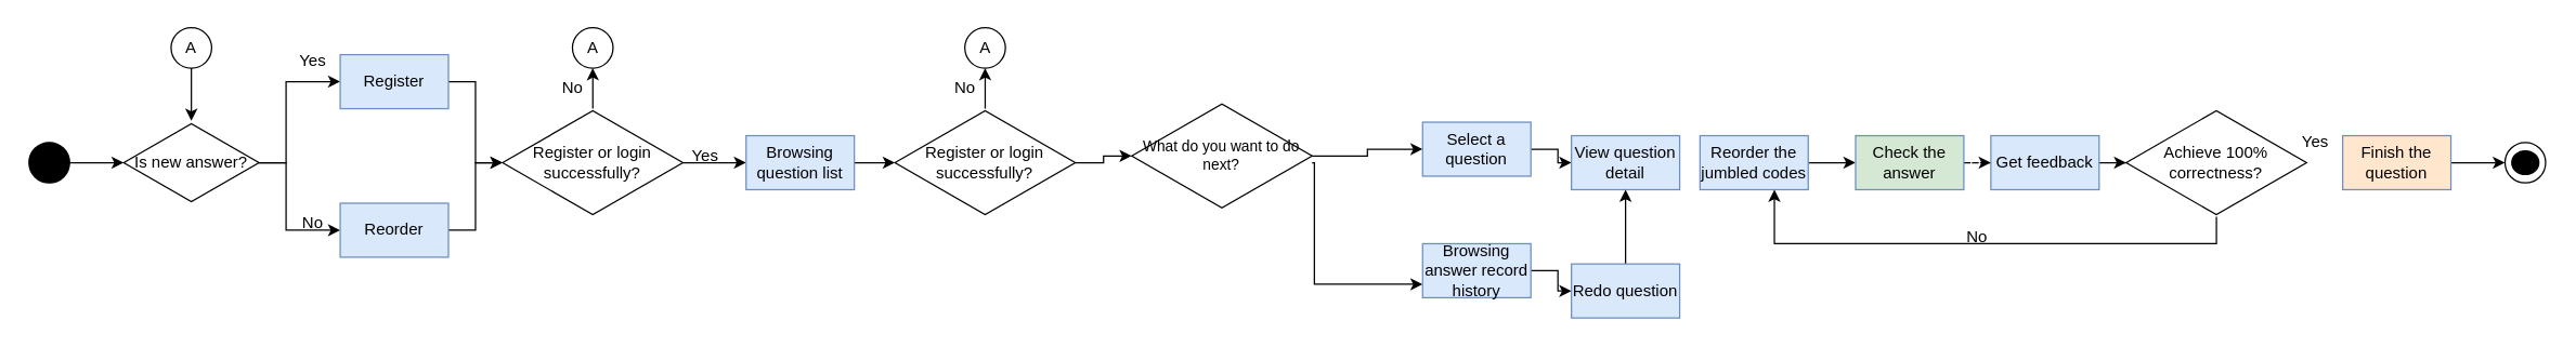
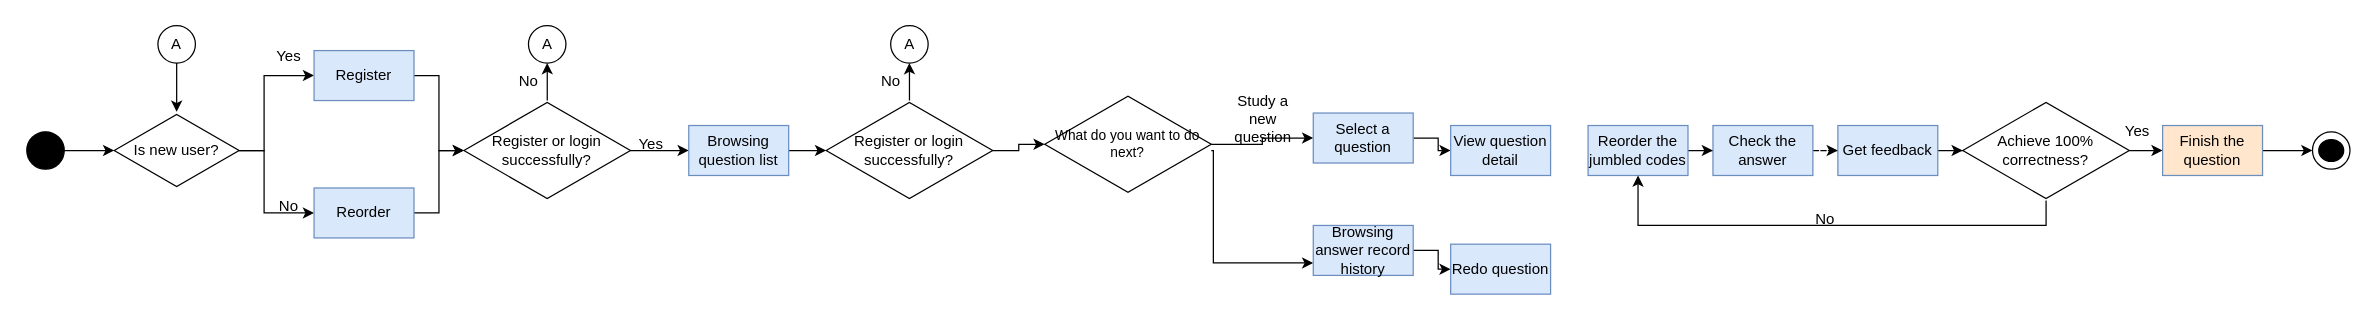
  <mxCell id="0" />
  <mxCell id="1" parent="0" />
  <mxCell id="2" style="edgeStyle=orthogonalEdgeStyle;rounded=0;orthogonalLoop=1;jettySize=auto;html=1;" parent="1" source="3" target="6" edge="1"><mxGeometry relative="1" as="geometry" /></mxCell>
  <mxCell id="3" value="" style="ellipse;whiteSpace=wrap;html=1;fillColor=#000000;" parent="1" vertex="1"><mxGeometry x="20" y="105" width="30" height="30" as="geometry" /></mxCell>
  <mxCell id="4" style="edgeStyle=orthogonalEdgeStyle;rounded=0;orthogonalLoop=1;jettySize=auto;html=1;" parent="1" source="6" target="10" edge="1"><mxGeometry relative="1" as="geometry"><Array as="points"><mxPoint x="210" y="120" /><mxPoint x="210" y="170" /></Array></mxGeometry></mxCell>
  <mxCell id="5" style="edgeStyle=orthogonalEdgeStyle;rounded=0;orthogonalLoop=1;jettySize=auto;html=1;" parent="1" source="6" target="8" edge="1"><mxGeometry relative="1" as="geometry"><Array as="points"><mxPoint x="210" y="120" /><mxPoint x="210" y="60" /></Array></mxGeometry></mxCell>
- <mxCell id="6" value="Is new answer?" style="html=1;whiteSpace=wrap;aspect=fixed;shape=isoRectangle;fillColor=#FFFFFF;" parent="1" vertex="1"><mxGeometry x="90" y="90" width="100" height="60" as="geometry" /></mxCell>
+ <mxCell id="6" value="Is new user?" style="html=1;whiteSpace=wrap;aspect=fixed;shape=isoRectangle;fillColor=#FFFFFF;" parent="1" vertex="1"><mxGeometry x="90" y="90" width="100" height="60" as="geometry" /></mxCell>
  <mxCell id="7" style="edgeStyle=orthogonalEdgeStyle;rounded=0;orthogonalLoop=1;jettySize=auto;html=1;" parent="1" source="8" target="15" edge="1"><mxGeometry relative="1" as="geometry" /></mxCell>
  <mxCell id="8" value="Register" style="rounded=0;whiteSpace=wrap;html=1;fillColor=#dae8fc;strokeColor=#6c8ebf;" parent="1" vertex="1"><mxGeometry x="250" y="40" width="80" height="40" as="geometry" /></mxCell>
  <mxCell id="9" style="edgeStyle=orthogonalEdgeStyle;rounded=0;orthogonalLoop=1;jettySize=auto;html=1;" parent="1" source="10" target="15" edge="1"><mxGeometry relative="1" as="geometry" /></mxCell>
  <mxCell id="10" value="Reorder" style="rounded=0;whiteSpace=wrap;html=1;fillColor=#dae8fc;strokeColor=#6c8ebf;" parent="1" vertex="1"><mxGeometry x="250" y="150" width="80" height="40" as="geometry" /></mxCell>
  <mxCell id="11" value="No" style="text;html=1;strokeColor=none;fillColor=none;align=center;verticalAlign=middle;whiteSpace=wrap;rounded=0;" parent="1" vertex="1"><mxGeometry x="200" y="150" width="60" height="30" as="geometry" /></mxCell>
  <mxCell id="12" value="Yes" style="text;html=1;strokeColor=none;fillColor=none;align=center;verticalAlign=middle;whiteSpace=wrap;rounded=0;" parent="1" vertex="1"><mxGeometry x="200" y="30" width="60" height="30" as="geometry" /></mxCell>
  <mxCell id="13" style="edgeStyle=orthogonalEdgeStyle;rounded=0;orthogonalLoop=1;jettySize=auto;html=1;" parent="1" source="15" target="17" edge="1"><mxGeometry relative="1" as="geometry" /></mxCell>
  <mxCell id="14" style="edgeStyle=orthogonalEdgeStyle;rounded=0;orthogonalLoop=1;jettySize=auto;html=1;" parent="1" source="15" target="22" edge="1"><mxGeometry relative="1" as="geometry" /></mxCell>
  <mxCell id="15" value="Register or login successfully?" style="html=1;whiteSpace=wrap;aspect=fixed;shape=isoRectangle;fillColor=#FFFFFF;" parent="1" vertex="1"><mxGeometry x="370" y="80" width="133.33" height="80" as="geometry" /></mxCell>
  <mxCell id="16" value="" style="edgeStyle=orthogonalEdgeStyle;rounded=0;orthogonalLoop=1;jettySize=auto;html=1;" parent="1" source="17" target="21" edge="1"><mxGeometry relative="1" as="geometry" /></mxCell>
  <mxCell id="17" value="Browsing question list" style="rounded=0;whiteSpace=wrap;html=1;fillColor=#dae8fc;strokeColor=#6c8ebf;" parent="1" vertex="1"><mxGeometry x="550" y="100" width="80" height="40" as="geometry" /></mxCell>
  <mxCell id="18" value="Yes" style="text;html=1;strokeColor=none;fillColor=none;align=center;verticalAlign=middle;whiteSpace=wrap;rounded=0;" parent="1" vertex="1"><mxGeometry x="490" y="100" width="60" height="30" as="geometry" /></mxCell>
  <mxCell id="19" style="edgeStyle=orthogonalEdgeStyle;rounded=0;orthogonalLoop=1;jettySize=auto;html=1;entryX=0.5;entryY=1;entryDx=0;entryDy=0;" parent="1" source="21" target="25" edge="1"><mxGeometry relative="1" as="geometry" /></mxCell>
  <mxCell id="20" style="edgeStyle=orthogonalEdgeStyle;rounded=0;orthogonalLoop=1;jettySize=auto;html=1;fontSize=11;" parent="1" source="21" target="30" edge="1"><mxGeometry relative="1" as="geometry" /></mxCell>
  <mxCell id="21" value="Register or login successfully?" style="html=1;whiteSpace=wrap;aspect=fixed;shape=isoRectangle;fillColor=#FFFFFF;" parent="1" vertex="1"><mxGeometry x="660" y="80" width="133.33" height="80" as="geometry" /></mxCell>
  <mxCell id="22" value="A" style="ellipse;whiteSpace=wrap;html=1;aspect=fixed;fillColor=#FFFFFF;" parent="1" vertex="1"><mxGeometry x="421.66" y="20" width="30" height="30" as="geometry" /></mxCell>
  <mxCell id="23" style="edgeStyle=orthogonalEdgeStyle;rounded=0;orthogonalLoop=1;jettySize=auto;html=1;entryX=0.5;entryY=-0.017;entryDx=0;entryDy=0;entryPerimeter=0;" parent="1" source="24" target="6" edge="1"><mxGeometry relative="1" as="geometry" /></mxCell>
  <mxCell id="24" value="A" style="ellipse;whiteSpace=wrap;html=1;aspect=fixed;fillColor=#FFFFFF;" parent="1" vertex="1"><mxGeometry x="125" y="20" width="30" height="30" as="geometry" /></mxCell>
  <mxCell id="25" value="A" style="ellipse;whiteSpace=wrap;html=1;aspect=fixed;fillColor=#FFFFFF;" parent="1" vertex="1"><mxGeometry x="711.66" y="20" width="30" height="30" as="geometry" /></mxCell>
  <mxCell id="26" value="No" style="text;html=1;strokeColor=none;fillColor=none;align=center;verticalAlign=middle;whiteSpace=wrap;rounded=0;" parent="1" vertex="1"><mxGeometry x="391.66" y="50" width="60" height="30" as="geometry" /></mxCell>
  <mxCell id="27" value="No" style="text;html=1;strokeColor=none;fillColor=none;align=center;verticalAlign=middle;whiteSpace=wrap;rounded=0;" parent="1" vertex="1"><mxGeometry x="681.66" y="50" width="60" height="30" as="geometry" /></mxCell>
  <mxCell id="28" style="edgeStyle=orthogonalEdgeStyle;rounded=0;orthogonalLoop=1;jettySize=auto;html=1;fontSize=11;" parent="1" source="30" target="32" edge="1"><mxGeometry relative="1" as="geometry" /></mxCell>
  <mxCell id="29" style="edgeStyle=orthogonalEdgeStyle;rounded=0;orthogonalLoop=1;jettySize=auto;html=1;entryX=0;entryY=0.75;entryDx=0;entryDy=0;fontSize=11;" parent="1" source="30" target="34" edge="1"><mxGeometry relative="1" as="geometry"><Array as="points"><mxPoint x="970" y="120" /><mxPoint x="970" y="210" /></Array></mxGeometry></mxCell>
  <mxCell id="30" value="What do you want to do next?" style="html=1;whiteSpace=wrap;aspect=fixed;shape=isoRectangle;fillColor=#FFFFFF;fontSize=11;" parent="1" vertex="1"><mxGeometry x="835" y="75" width="133.33" height="80" as="geometry" /></mxCell>
  <mxCell id="31" style="edgeStyle=orthogonalEdgeStyle;rounded=0;orthogonalLoop=1;jettySize=auto;html=1;fontSize=11;" parent="1" source="32" target="36" edge="1"><mxGeometry relative="1" as="geometry" /></mxCell>
  <mxCell id="32" value="Select a question" style="rounded=0;whiteSpace=wrap;html=1;fillColor=#dae8fc;strokeColor=#6c8ebf;" parent="1" vertex="1"><mxGeometry x="1050" y="90" width="80" height="40" as="geometry" /></mxCell>
  <mxCell id="33" style="edgeStyle=orthogonalEdgeStyle;rounded=0;orthogonalLoop=1;jettySize=auto;html=1;fontSize=11;" parent="1" source="34" target="38" edge="1"><mxGeometry relative="1" as="geometry" /></mxCell>
  <mxCell id="34" value="Browsing answer record history" style="rounded=0;whiteSpace=wrap;html=1;fillColor=#dae8fc;strokeColor=#6c8ebf;" parent="1" vertex="1"><mxGeometry x="1050" y="180" width="80" height="40" as="geometry" /></mxCell>
+ <mxCell id="35" value="Study a new question" style="text;html=1;strokeColor=none;fillColor=none;align=center;verticalAlign=middle;whiteSpace=wrap;rounded=0;" parent="1" vertex="1"><mxGeometry x="980" y="80" width="60" height="30" as="geometry" /></mxCell>
  <mxCell id="36" value="View question detail" style="rounded=0;whiteSpace=wrap;html=1;fillColor=#dae8fc;strokeColor=#6c8ebf;" parent="1" vertex="1"><mxGeometry x="1160" y="100" width="80" height="40" as="geometry" /></mxCell>
- <mxCell id="37" style="edgeStyle=orthogonalEdgeStyle;rounded=0;orthogonalLoop=1;jettySize=auto;html=1;entryX=0.5;entryY=1;entryDx=0;entryDy=0;fontSize=11;" parent="1" source="38" target="36" edge="1"><mxGeometry relative="1" as="geometry" /></mxCell>
  <mxCell id="38" value="Redo question" style="rounded=0;whiteSpace=wrap;html=1;fillColor=#dae8fc;strokeColor=#6c8ebf;" parent="1" vertex="1"><mxGeometry x="1160" y="195" width="80" height="40" as="geometry" /></mxCell>
  <mxCell id="39" style="edgeStyle=orthogonalEdgeStyle;rounded=0;orthogonalLoop=1;jettySize=auto;html=1;fontSize=11;" parent="1" source="40" target="42" edge="1"><mxGeometry relative="1" as="geometry" /></mxCell>
- <mxCell id="40" value="Reorder the jumbled codes" style="rounded=0;whiteSpace=wrap;html=1;fillColor=#dae8fc;strokeColor=#6c8ebf;" parent="1" vertex="1"><mxGeometry x="1255" y="100" width="80" height="40" as="geometry" /></mxCell>
+ <mxCell id="40" value="Reorder the jumbled codes" style="rounded=0;whiteSpace=wrap;html=1;fillColor=#dae8fc;strokeColor=#6c8ebf;" parent="1" vertex="1"><mxGeometry x="1270" y="100" width="80" height="40" as="geometry" /></mxCell>
  <mxCell id="41" style="edgeStyle=orthogonalEdgeStyle;rounded=0;orthogonalLoop=1;jettySize=auto;html=1;fontSize=11;dashed=1;" parent="1" source="42" target="44" edge="1"><mxGeometry relative="1" as="geometry" /></mxCell>
- <mxCell id="42" value="Check the answer" style="rounded=0;whiteSpace=wrap;html=1;fillColor=#d5e8d4;strokeColor=#6c8ebf;" parent="1" vertex="1"><mxGeometry x="1370" y="100" width="80" height="40" as="geometry" /></mxCell>
+ <mxCell id="42" value="Check the answer" style="rounded=0;whiteSpace=wrap;html=1;fillColor=#dae8fc;strokeColor=#6c8ebf;" parent="1" vertex="1"><mxGeometry x="1370" y="100" width="80" height="40" as="geometry" /></mxCell>
  <mxCell id="43" style="edgeStyle=orthogonalEdgeStyle;rounded=0;orthogonalLoop=1;jettySize=auto;html=1;fontSize=11;" parent="1" source="44" target="47" edge="1"><mxGeometry relative="1" as="geometry" /></mxCell>
  <mxCell id="44" value="Get feedback" style="rounded=0;whiteSpace=wrap;html=1;fillColor=#dae8fc;strokeColor=#6c8ebf;" parent="1" vertex="1"><mxGeometry x="1470" y="100" width="80" height="40" as="geometry" /></mxCell>
+ <mxCell id="45" style="edgeStyle=orthogonalEdgeStyle;rounded=0;orthogonalLoop=1;jettySize=auto;html=1;fontSize=11;" parent="1" source="47" target="49" edge="1"><mxGeometry relative="1" as="geometry" /></mxCell>
  <mxCell id="46" style="edgeStyle=orthogonalEdgeStyle;rounded=0;orthogonalLoop=1;jettySize=auto;html=1;fontSize=11;" parent="1" source="47" target="40" edge="1"><mxGeometry relative="1" as="geometry"><Array as="points"><mxPoint x="1637" y="180" /><mxPoint x="1310" y="180" /></Array></mxGeometry></mxCell>
  <mxCell id="47" value="Achieve 100% correctness?" style="html=1;whiteSpace=wrap;aspect=fixed;shape=isoRectangle;fillColor=#FFFFFF;" parent="1" vertex="1"><mxGeometry x="1570" y="80" width="133.33" height="80" as="geometry" /></mxCell>
  <mxCell id="48" style="edgeStyle=orthogonalEdgeStyle;rounded=0;orthogonalLoop=1;jettySize=auto;html=1;entryX=0;entryY=0.5;entryDx=0;entryDy=0;fontSize=11;" parent="1" source="49" target="52" edge="1"><mxGeometry relative="1" as="geometry" /></mxCell>
  <mxCell id="49" value="Finish the question" style="rounded=0;whiteSpace=wrap;html=1;fillColor=#ffe6cc;strokeColor=#6c8ebf;" parent="1" vertex="1"><mxGeometry x="1730" y="100" width="80" height="40" as="geometry" /></mxCell>
  <mxCell id="50" value="Yes" style="text;html=1;strokeColor=none;fillColor=none;align=center;verticalAlign=middle;whiteSpace=wrap;rounded=0;" parent="1" vertex="1"><mxGeometry x="1680" y="90" width="60" height="30" as="geometry" /></mxCell>
  <mxCell id="51" value="No" style="text;html=1;strokeColor=none;fillColor=none;align=center;verticalAlign=middle;whiteSpace=wrap;rounded=0;" parent="1" vertex="1"><mxGeometry x="1430" y="160" width="60" height="30" as="geometry" /></mxCell>
  <mxCell id="52" value="" style="ellipse;whiteSpace=wrap;html=1;fontSize=11;fillColor=#FFFFFF;" parent="1" vertex="1"><mxGeometry x="1850" y="105" width="30" height="30" as="geometry" /></mxCell>
  <mxCell id="53" value="" style="ellipse;whiteSpace=wrap;html=1;fillColor=#000000;" parent="1" vertex="1"><mxGeometry x="1855" y="111.25" width="20" height="17.5" as="geometry" /></mxCell>
